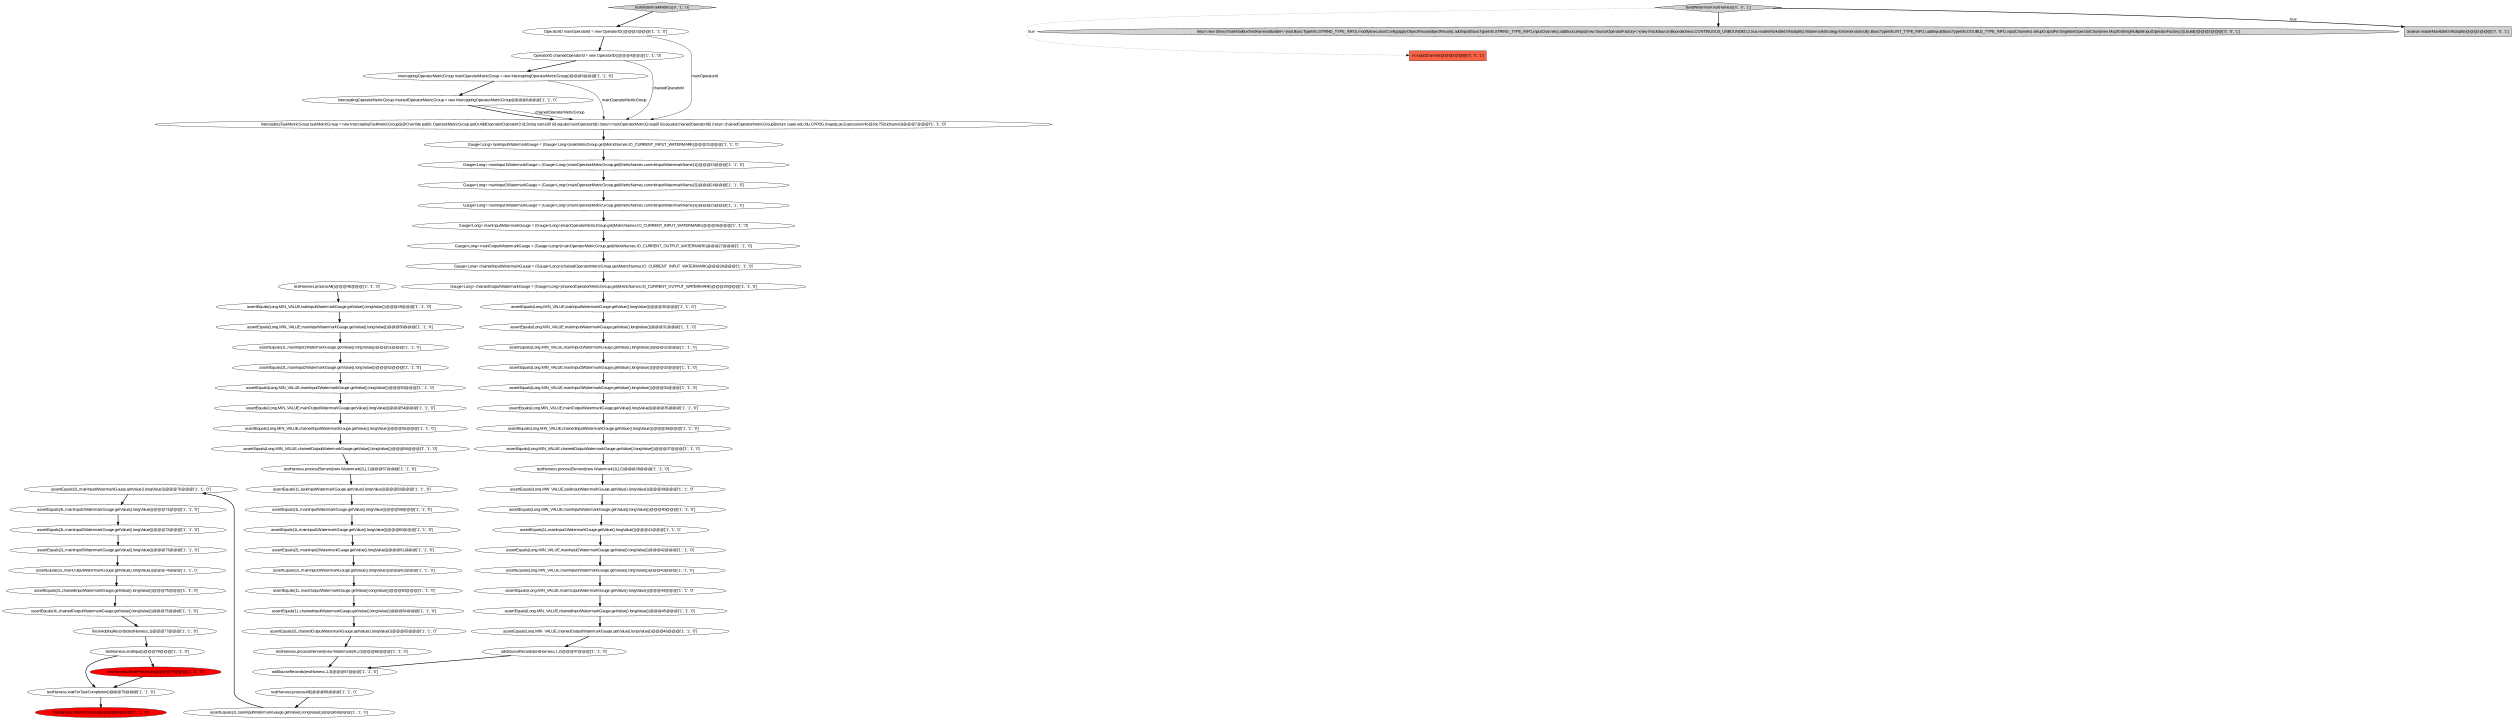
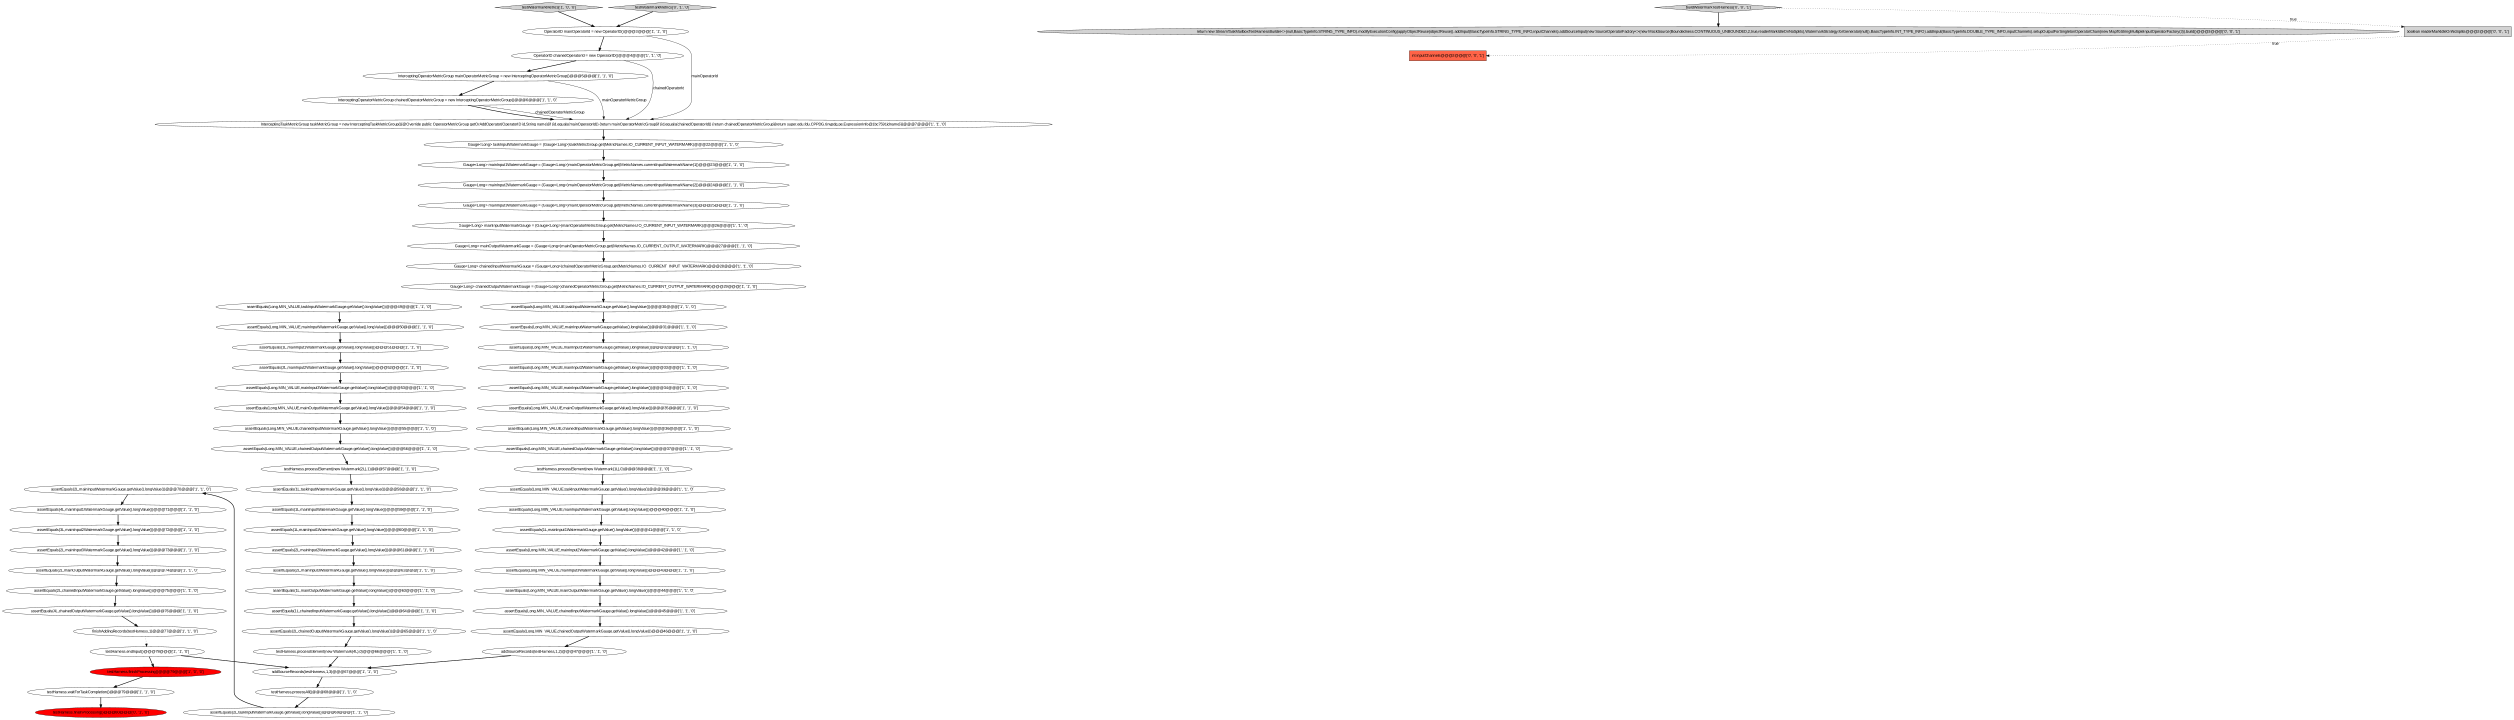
  digraph {
    fontname="Liberation Sans"
    node [fillcolor=white fontname="Liberation Sans" shape=ellipse style=filled]
    edge [fontname="Liberation Sans" style=bold]
    n1 [label="assertEquals(2L,mainInputWatermarkGauge.getValue().longValue())@@@70@@@['1', '1', '0']"]
    n2 [label="assertEquals(4L,mainInput1WatermarkGauge.getValue().longValue())@@@71@@@['1', '1', '0']"]
    n3 [label="assertEquals(3L,mainInput2WatermarkGauge.getValue().longValue())@@@72@@@['1', '1', '0']"]
    n4 [label="InterceptingOperatorMetricGroup mainOperatorMetricGroup = new InterceptingOperatorMetricGroup()@@@5@@@['1', '1', '0']"]
    n5 [label="InterceptingOperatorMetricGroup chainedOperatorMetricGroup = new InterceptingOperatorMetricGroup()@@@6@@@['1', '1', '0']"]
    n6 [label="InterceptingTaskMetricGroup taskMetricGroup = new InterceptingTaskMetricGroup(){@Override public OperatorMetricGroup getOrAddOperator(OperatorID id,String name){if (id.equals(mainOperatorId)) {return mainOperatorMetricGroup}if (id.equals(chainedOperatorId)) {return chainedOperatorMetricGroup}{return super.edu.fdu.CPPDG.tinypdg.pe.ExpressionInfo@1bc7591idname}}}@@@7@@@['1', '1', '0']"]
    n7 [label="Gauge<Long> taskInputWatermarkGauge = (Gauge<Long>)taskMetricGroup.get(MetricNames.IO_CURRENT_INPUT_WATERMARK)@@@22@@@['1', '1', '0']"]
    n8 [label="assertEquals(Long.MIN_VALUE,mainOutputWatermarkGauge.getValue().longValue())@@@35@@@['1', '1', '0']"]
    n9 [label="assertEquals(Long.MIN_VALUE,chainedInputWatermarkGauge.getValue().longValue())@@@36@@@['1', '1', '0']"]
    n10 [label="assertEquals(Long.MIN_VALUE,chainedOutputWatermarkGauge.getValue().longValue())@@@37@@@['1', '1', '0']"]
    n11 [label="OperatorID mainOperatorId = new OperatorID()@@@3@@@['1', '1', '0']"]
    n12 [label="OperatorID chainedOperatorId = new OperatorID()@@@4@@@['1', '1', '0']"]
    n13 [label="finishAddingRecords(testHarness,1)@@@77@@@['1', '1', '0']"]
    n14 [label="testHarness.endInput()@@@78@@@['1', '1', '0']"]
    n15 [label="testHarness.waitForTaskCompletion()@@@79@@@['1', '1', '0']"]
    n16 [fillcolor=red label="testHarness.finishProcessing()@@@79@@@['1', '0', '0']"]
    n17 [label="assertEquals(Long.MIN_VALUE,mainOutputWatermarkGauge.getValue().longValue())@@@44@@@['1', '1', '0']"]
    n18 [label="assertEquals(Long.MIN_VALUE,chainedInputWatermarkGauge.getValue().longValue())@@@45@@@['1', '1', '0']"]
    n19 [label="assertEquals(Long.MIN_VALUE,chainedOutputWatermarkGauge.getValue().longValue())@@@46@@@['1', '1', '0']"]
    n20 [label="assertEquals(Long.MIN_VALUE,mainInputWatermarkGauge.getValue().longValue())@@@40@@@['1', '1', '0']"]
    n21 [label="assertEquals(1L,mainInput1WatermarkGauge.getValue().longValue())@@@41@@@['1', '1', '0']"]
    n22 [label="assertEquals(Long.MIN_VALUE,mainInput2WatermarkGauge.getValue().longValue())@@@42@@@['1', '1', '0']"]
    n23 [label="assertEquals(Long.MIN_VALUE,mainInput1WatermarkGauge.getValue().longValue())@@@32@@@['1', '1', '0']"]
    n24 [label="assertEquals(Long.MIN_VALUE,mainInput2WatermarkGauge.getValue().longValue())@@@33@@@['1', '1', '0']"]
    n25 [label="assertEquals(Long.MIN_VALUE,mainInput3WatermarkGauge.getValue().longValue())@@@34@@@['1', '1', '0']"]
    n26 [label="assertEquals(1L,mainInputWatermarkGauge.getValue().longValue())@@@59@@@['1', '1', '0']"]
    n27 [label="assertEquals(1L,mainInput1WatermarkGauge.getValue().longValue())@@@60@@@['1', '1', '0']"]
    n28 [label="assertEquals(2L,mainInput2WatermarkGauge.getValue().longValue())@@@61@@@['1', '1', '0']"]
    n29 [label="addSourceRecords(testHarness,1,2)@@@47@@@['1', '1', '0']"]
    n30 [label="addSourceRecords(testHarness,1,3)@@@67@@@['1', '1', '0']"]
    n31 [label="assertEquals(Long.MIN_VALUE,chainedInputWatermarkGauge.getValue().longValue())@@@55@@@['1', '1', '0']"]
    n32 [label="assertEquals(Long.MIN_VALUE,chainedOutputWatermarkGauge.getValue().longValue())@@@56@@@['1', '1', '0']"]
    n33 [label="testHarness.processElement(new Watermark(2L),1)@@@57@@@['1', '1', '0']"]
    n34 [label="assertEquals(2L,mainInput2WatermarkGauge.getValue().longValue())@@@52@@@['1', '1', '0']"]
    n35 [label="assertEquals(Long.MIN_VALUE,mainInput3WatermarkGauge.getValue().longValue())@@@53@@@['1', '1', '0']"]
    n36 [label="assertEquals(Long.MIN_VALUE,mainOutputWatermarkGauge.getValue().longValue())@@@54@@@['1', '1', '0']"]
    n37 [label="testHarness.processElement(new Watermark(1L),0)@@@38@@@['1', '1', '0']"]
    n38 [label="assertEquals(Long.MIN_VALUE,mainInput3WatermarkGauge.getValue().longValue())@@@43@@@['1', '1', '0']"]
    n39 [fillcolor=red label="testHarness.finishProcessing()@@@80@@@['0', '1', '0']"]
    n40 [label="assertEquals(1L,taskInputWatermarkGauge.getValue().longValue())@@@58@@@['1', '1', '0']"]
+   n41 [fillcolor=lightgray label="testWatermarkMetrics['1', '0', '0']" shape=diamond]
    n42 [fillcolor=lightgray label="buildWatermarkTestHarness['0', '0', '1']" shape=diamond]
    n43 [fillcolor=tomato label="int inputChannels@@@2@@@['0', '0', '1']" shape=box]
    n44 [fillcolor=lightgray label="return new StreamTaskMailboxTestHarnessBuilder<>(null,BasicTypeInfo.STRING_TYPE_INFO).modifyExecutionConfig(applyObjectReuse(objectReuse)).addInput(BasicTypeInfo.STRING_TYPE_INFO,inputChannels).addSourceInput(new SourceOperatorFactory<>(new MockSource(Boundedness.CONTINUOUS_UNBOUNDED,2,true,readerMarkIdleOnNoSplits),WatermarkStrategy.forGenerator(null)),BasicTypeInfo.INT_TYPE_INFO).addInput(BasicTypeInfo.DOUBLE_TYPE_INFO,inputChannels).setupOutputForSingletonOperatorChain(new MapToStringMultipleInputOperatorFactory(3)).build()@@@3@@@['0', '0', '1']"]
    n45 [fillcolor=lightgray label="boolean readerMarkIdleOnNoSplits@@@2@@@['0', '0', '1']" shape=box]
    n46 [label="assertEquals(2L,mainInput3WatermarkGauge.getValue().longValue())@@@62@@@['1', '1', '0']"]
    n47 [label="assertEquals(1L,mainOutputWatermarkGauge.getValue().longValue())@@@63@@@['1', '1', '0']"]
    n48 [label="assertEquals(1L,chainedInputWatermarkGauge.getValue().longValue())@@@64@@@['1', '1', '0']"]
    n49 [label="assertEquals(2L,chainedOutputWatermarkGauge.getValue().longValue())@@@65@@@['1', '1', '0']"]
    n50 [label="Gauge<Long> mainInput3WatermarkGauge = (Gauge<Long>)mainOperatorMetricGroup.get(MetricNames.currentInputWatermarkName(3))@@@25@@@['1', '1', '0']"]
    n51 [label="Gauge<Long> mainInputWatermarkGauge = (Gauge<Long>)mainOperatorMetricGroup.get(MetricNames.IO_CURRENT_INPUT_WATERMARK)@@@26@@@['1', '1', '0']"]
    n52 [label="Gauge<Long> mainOutputWatermarkGauge = (Gauge<Long>)mainOperatorMetricGroup.get(MetricNames.IO_CURRENT_OUTPUT_WATERMARK)@@@27@@@['1', '1', '0']"]
    n53 [label="assertEquals(Long.MIN_VALUE,taskInputWatermarkGauge.getValue().longValue())@@@30@@@['1', '1', '0']"]
    n54 [label="assertEquals(Long.MIN_VALUE,mainInputWatermarkGauge.getValue().longValue())@@@31@@@['1', '1', '0']"]
    n55 [label="Gauge<Long> chainedInputWatermarkGauge = (Gauge<Long>)chainedOperatorMetricGroup.get(MetricNames.IO_CURRENT_INPUT_WATERMARK)@@@28@@@['1', '1', '0']"]
    n56 [label="Gauge<Long> chainedOutputWatermarkGauge = (Gauge<Long>)chainedOperatorMetricGroup.get(MetricNames.IO_CURRENT_OUTPUT_WATERMARK)@@@29@@@['1', '1', '0']"]
    n57 [label="assertEquals(2L,mainInput3WatermarkGauge.getValue().longValue())@@@73@@@['1', '1', '0']"]
    n58 [fillcolor=lightgray label="testWatermarkMetrics['0', '1', '0']" shape=diamond]
-   n59 [label="testHarness.processAll()@@@48@@@['1', '1', '0']"]
    n60 [label="assertEquals(Long.MIN_VALUE,taskInputWatermarkGauge.getValue().longValue())@@@49@@@['1', '1', '0']"]
    n61 [label="assertEquals(Long.MIN_VALUE,mainInputWatermarkGauge.getValue().longValue())@@@50@@@['1', '1', '0']"]
    n62 [label="assertEquals(1L,mainInput1WatermarkGauge.getValue().longValue())@@@51@@@['1', '1', '0']"]
    n63 [label="testHarness.processElement(new Watermark(4L),0)@@@66@@@['1', '1', '0']"]
    n64 [label="assertEquals(Long.MIN_VALUE,taskInputWatermarkGauge.getValue().longValue())@@@39@@@['1', '1', '0']"]
    n65 [label="Gauge<Long> mainInput2WatermarkGauge = (Gauge<Long>)mainOperatorMetricGroup.get(MetricNames.currentInputWatermarkName(2))@@@24@@@['1', '1', '0']"]
    n66 [label="assertEquals(2L,chainedInputWatermarkGauge.getValue().longValue())@@@75@@@['1', '1', '0']"]
    n67 [label="assertEquals(4L,chainedOutputWatermarkGauge.getValue().longValue())@@@76@@@['1', '1', '0']"]
    n68 [label="Gauge<Long> mainInput1WatermarkGauge = (Gauge<Long>)mainOperatorMetricGroup.get(MetricNames.currentInputWatermarkName(1))@@@23@@@['1', '1', '0']"]
    n69 [label="testHarness.processAll()@@@68@@@['1', '1', '0']"]
    n70 [label="assertEquals(2L,taskInputWatermarkGauge.getValue().longValue())@@@69@@@['1', '1', '0']"]
    n71 [label="assertEquals(2L,mainOutputWatermarkGauge.getValue().longValue())@@@74@@@['1', '1', '0']"]
    n1 -> n2
    n2 -> n3
    n3 -> n57
    n4 -> n5
    n4 -> n6 [label=mainOperatorMetricGroup style=solid]
    n5 -> n6 [label=chainedOperatorMetricGroup style=solid]
    n5 -> n6
    n6 -> n7
    n7 -> n68
    n8 -> n9
    n9 -> n10
    n10 -> n37
    n11 -> n6 [label=mainOperatorId style=solid]
    n11 -> n12
    n12 -> n4
    n12 -> n6 [label=chainedOperatorId style=solid]
-   n13 -> n14
-   n14 -> n15
+   n13 -> n14 [style=dotted]
+   n14 -> n30
    n14 -> n16
    n15 -> n39
    n16 -> n15
    n17 -> n18
    n18 -> n19
    n19 -> n29
    n20 -> n21
    n21 -> n22
    n22 -> n38
    n23 -> n24
    n24 -> n25
    n25 -> n8
    n26 -> n27
    n27 -> n28
    n28 -> n46
    n29 -> n30
+   n30 -> n69
    n31 -> n32
    n32 -> n33
    n33 -> n40
    n34 -> n35
    n35 -> n36
    n36 -> n31
    n37 -> n64
    n38 -> n17
    n40 -> n26
-   n42 -> n43 [label=true style=dotted]
+   n41 -> n11
+   n45 -> n43 [label=true style=dotted]
    n42 -> n44
-   n42 -> n45 [label=true]
+   n42 -> n45 [label=true style=dotted]
    n46 -> n47
    n47 -> n48
    n48 -> n49
    n49 -> n63
    n50 -> n51
    n51 -> n52
    n52 -> n55
    n53 -> n54
    n54 -> n23
    n55 -> n56
    n56 -> n53
    n57 -> n71
    n58 -> n11
-   n59 -> n60
    n60 -> n61
    n61 -> n62
    n62 -> n34
    n63 -> n30
    n64 -> n20
    n65 -> n50
    n66 -> n67
    n67 -> n13
    n68 -> n65
    n69 -> n70
    n70 -> n1
    n71 -> n66
  }
